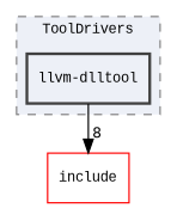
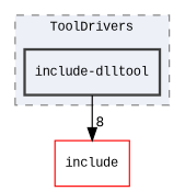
  digraph {
    compound=true
    fontname="Liberation Mono"
    node [fillcolor="#edf0f7" fontname="Liberation Mono" fontsize=10 shape=box]
-   n1 [color=grey25 label="llvm-dlltool" style="filled,bold,"]
+   n1 [color=grey25 label="include-dlltool" style="filled,bold,"]
    n2 [color=red label=include]
    subgraph cluster_1 {
      bgcolor="#edf0f7"
      fontsize=10
      label=ToolDrivers
      pencolor=grey50
      style="filled,dashed,"
      n1
    }
    n1 -> n2 [fontname="Liberation Mono" fontsize=10 headlabel=8 labeldistance=1.5 labelfontname=Helvetica labelfontsize=10]
  }
